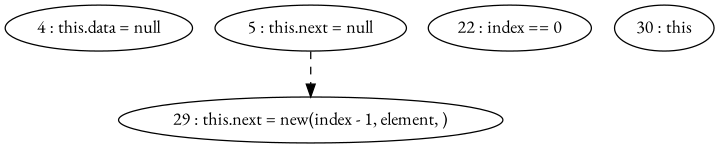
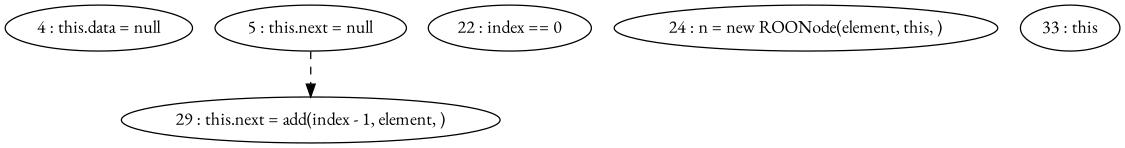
  digraph {
    fontname="EB Garamond"
    node [fontname="EB Garamond"]
    "4 : this.data = null"
    "5 : this.next = null"
-   "29 : this.next = add(index - 1, element, )" [label="29 : this.next = new(index - 1, element, )"]
+   "29 : this.next = add(index - 1, element, )"
    "22 : index == 0"
-   "30 : this"
+   "24 : n = new ROONode(element, this, )"
+   "30 : this" [label="33 : this"]
    "5 : this.next = null" -> "29 : this.next = add(index - 1, element, )" [style=dashed fontname="EB Garamond"]
  }
